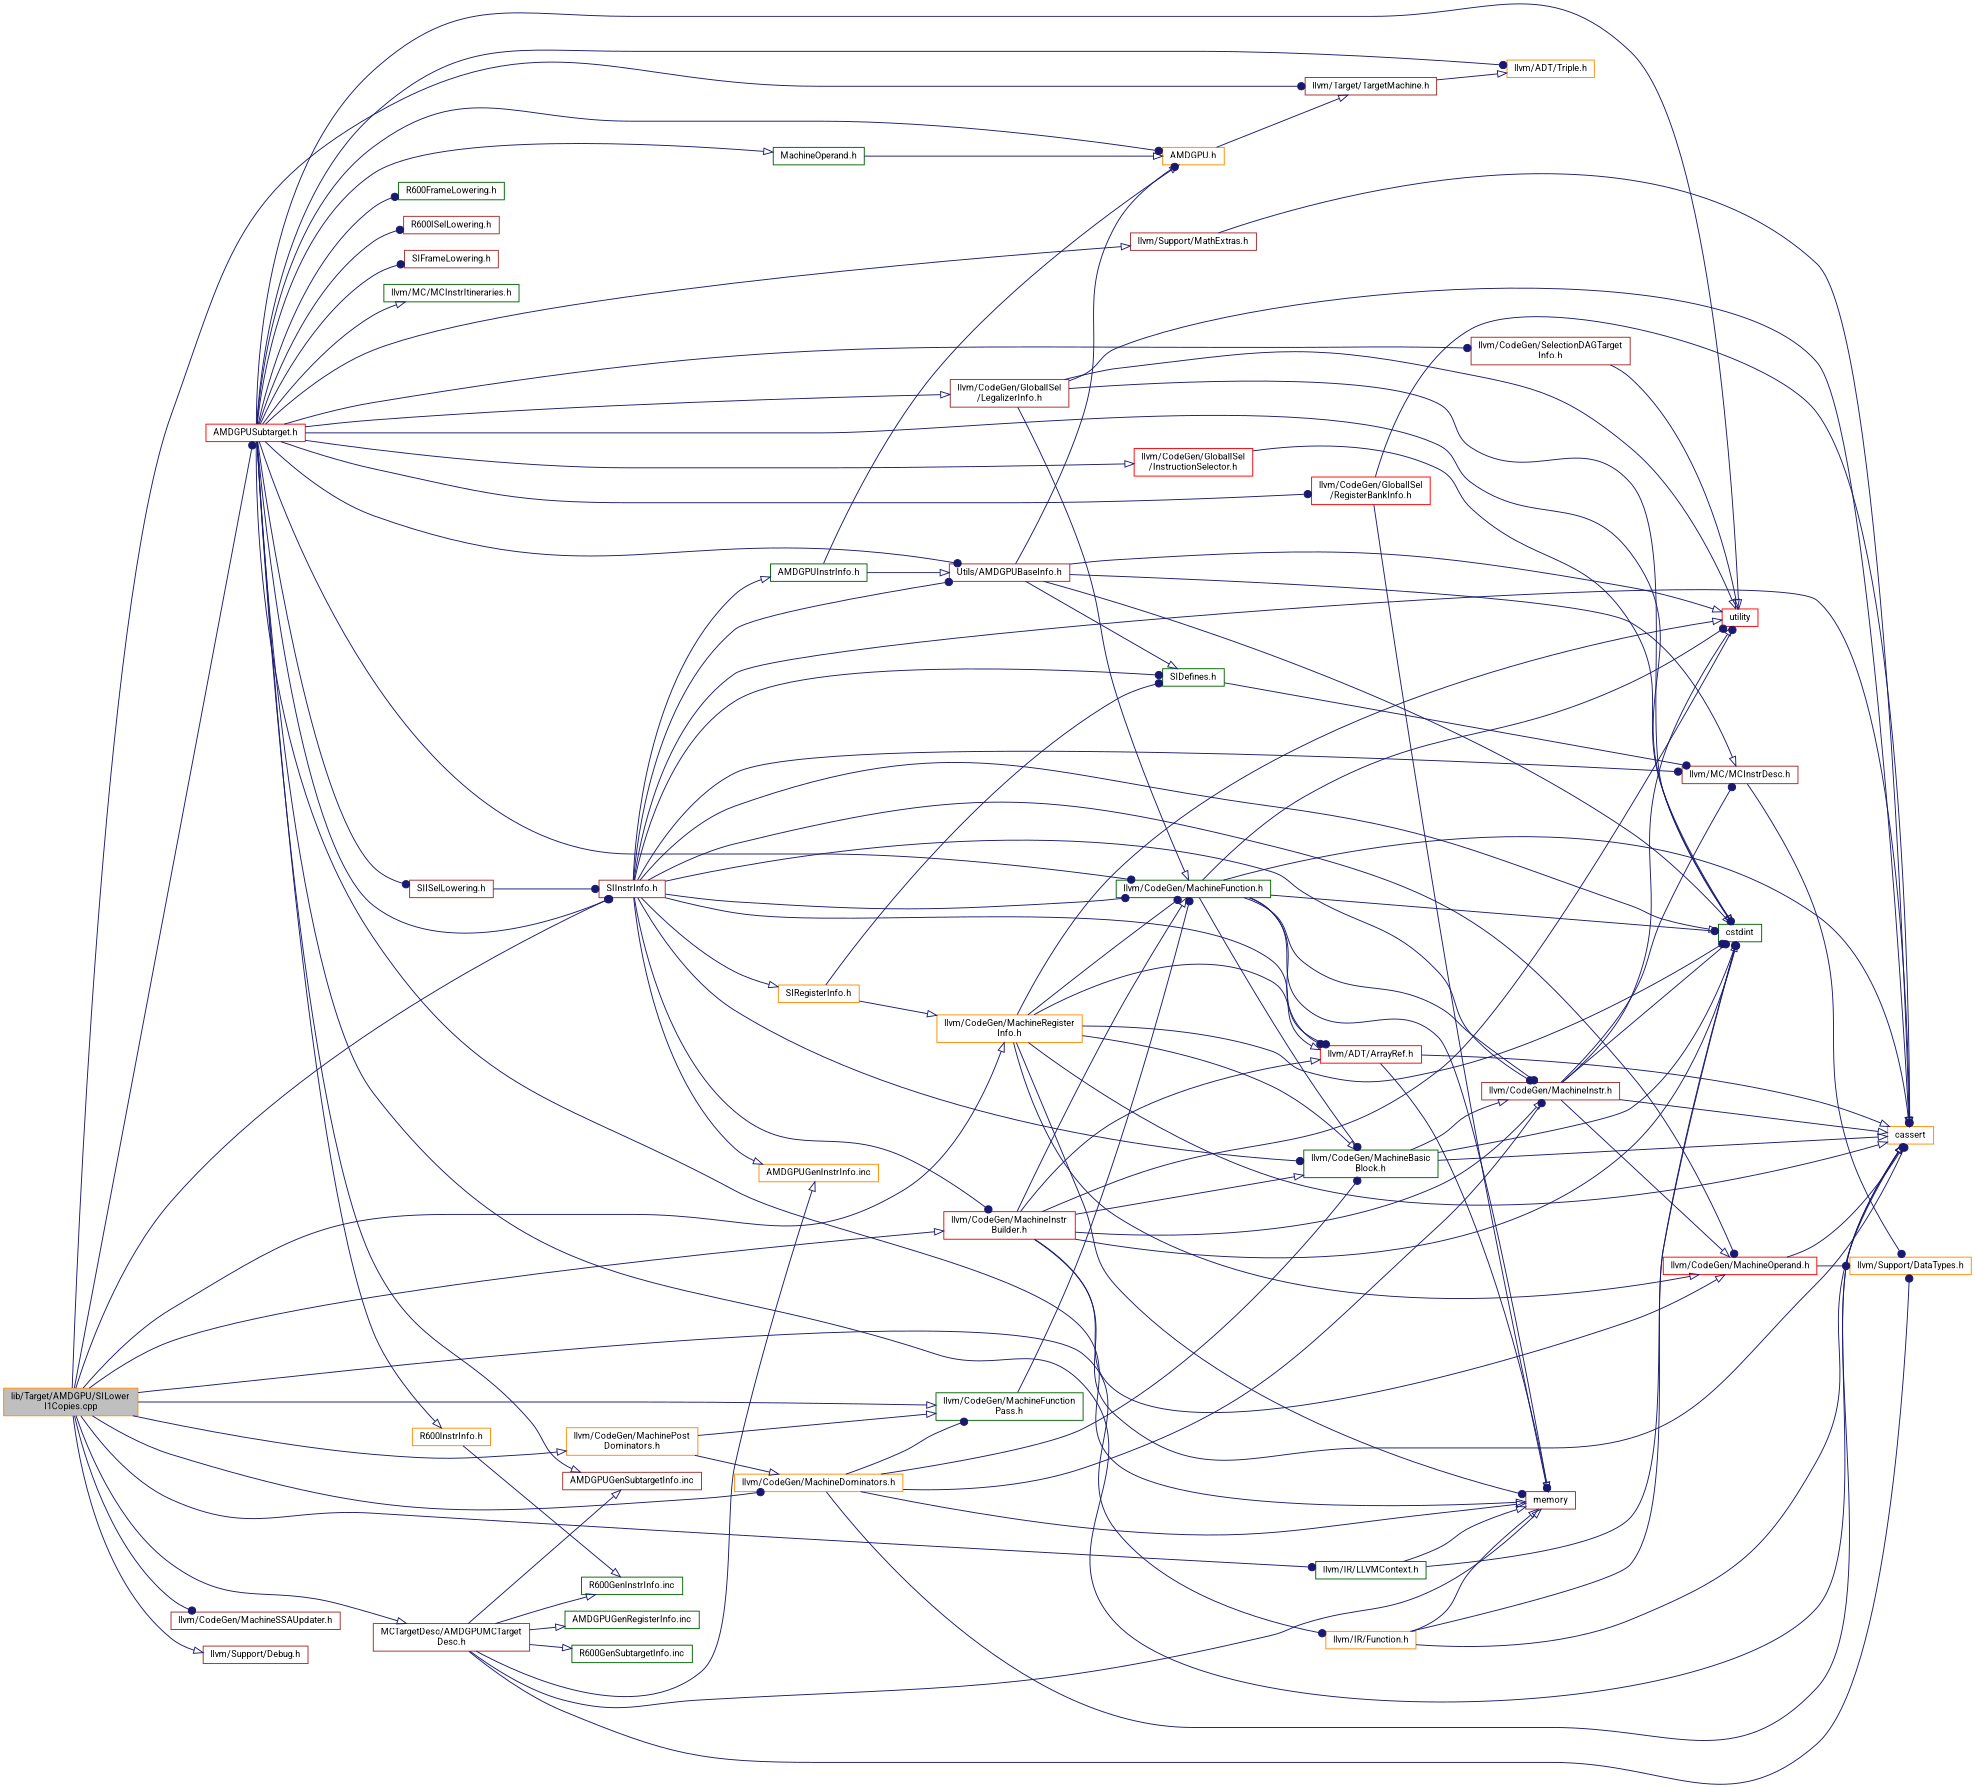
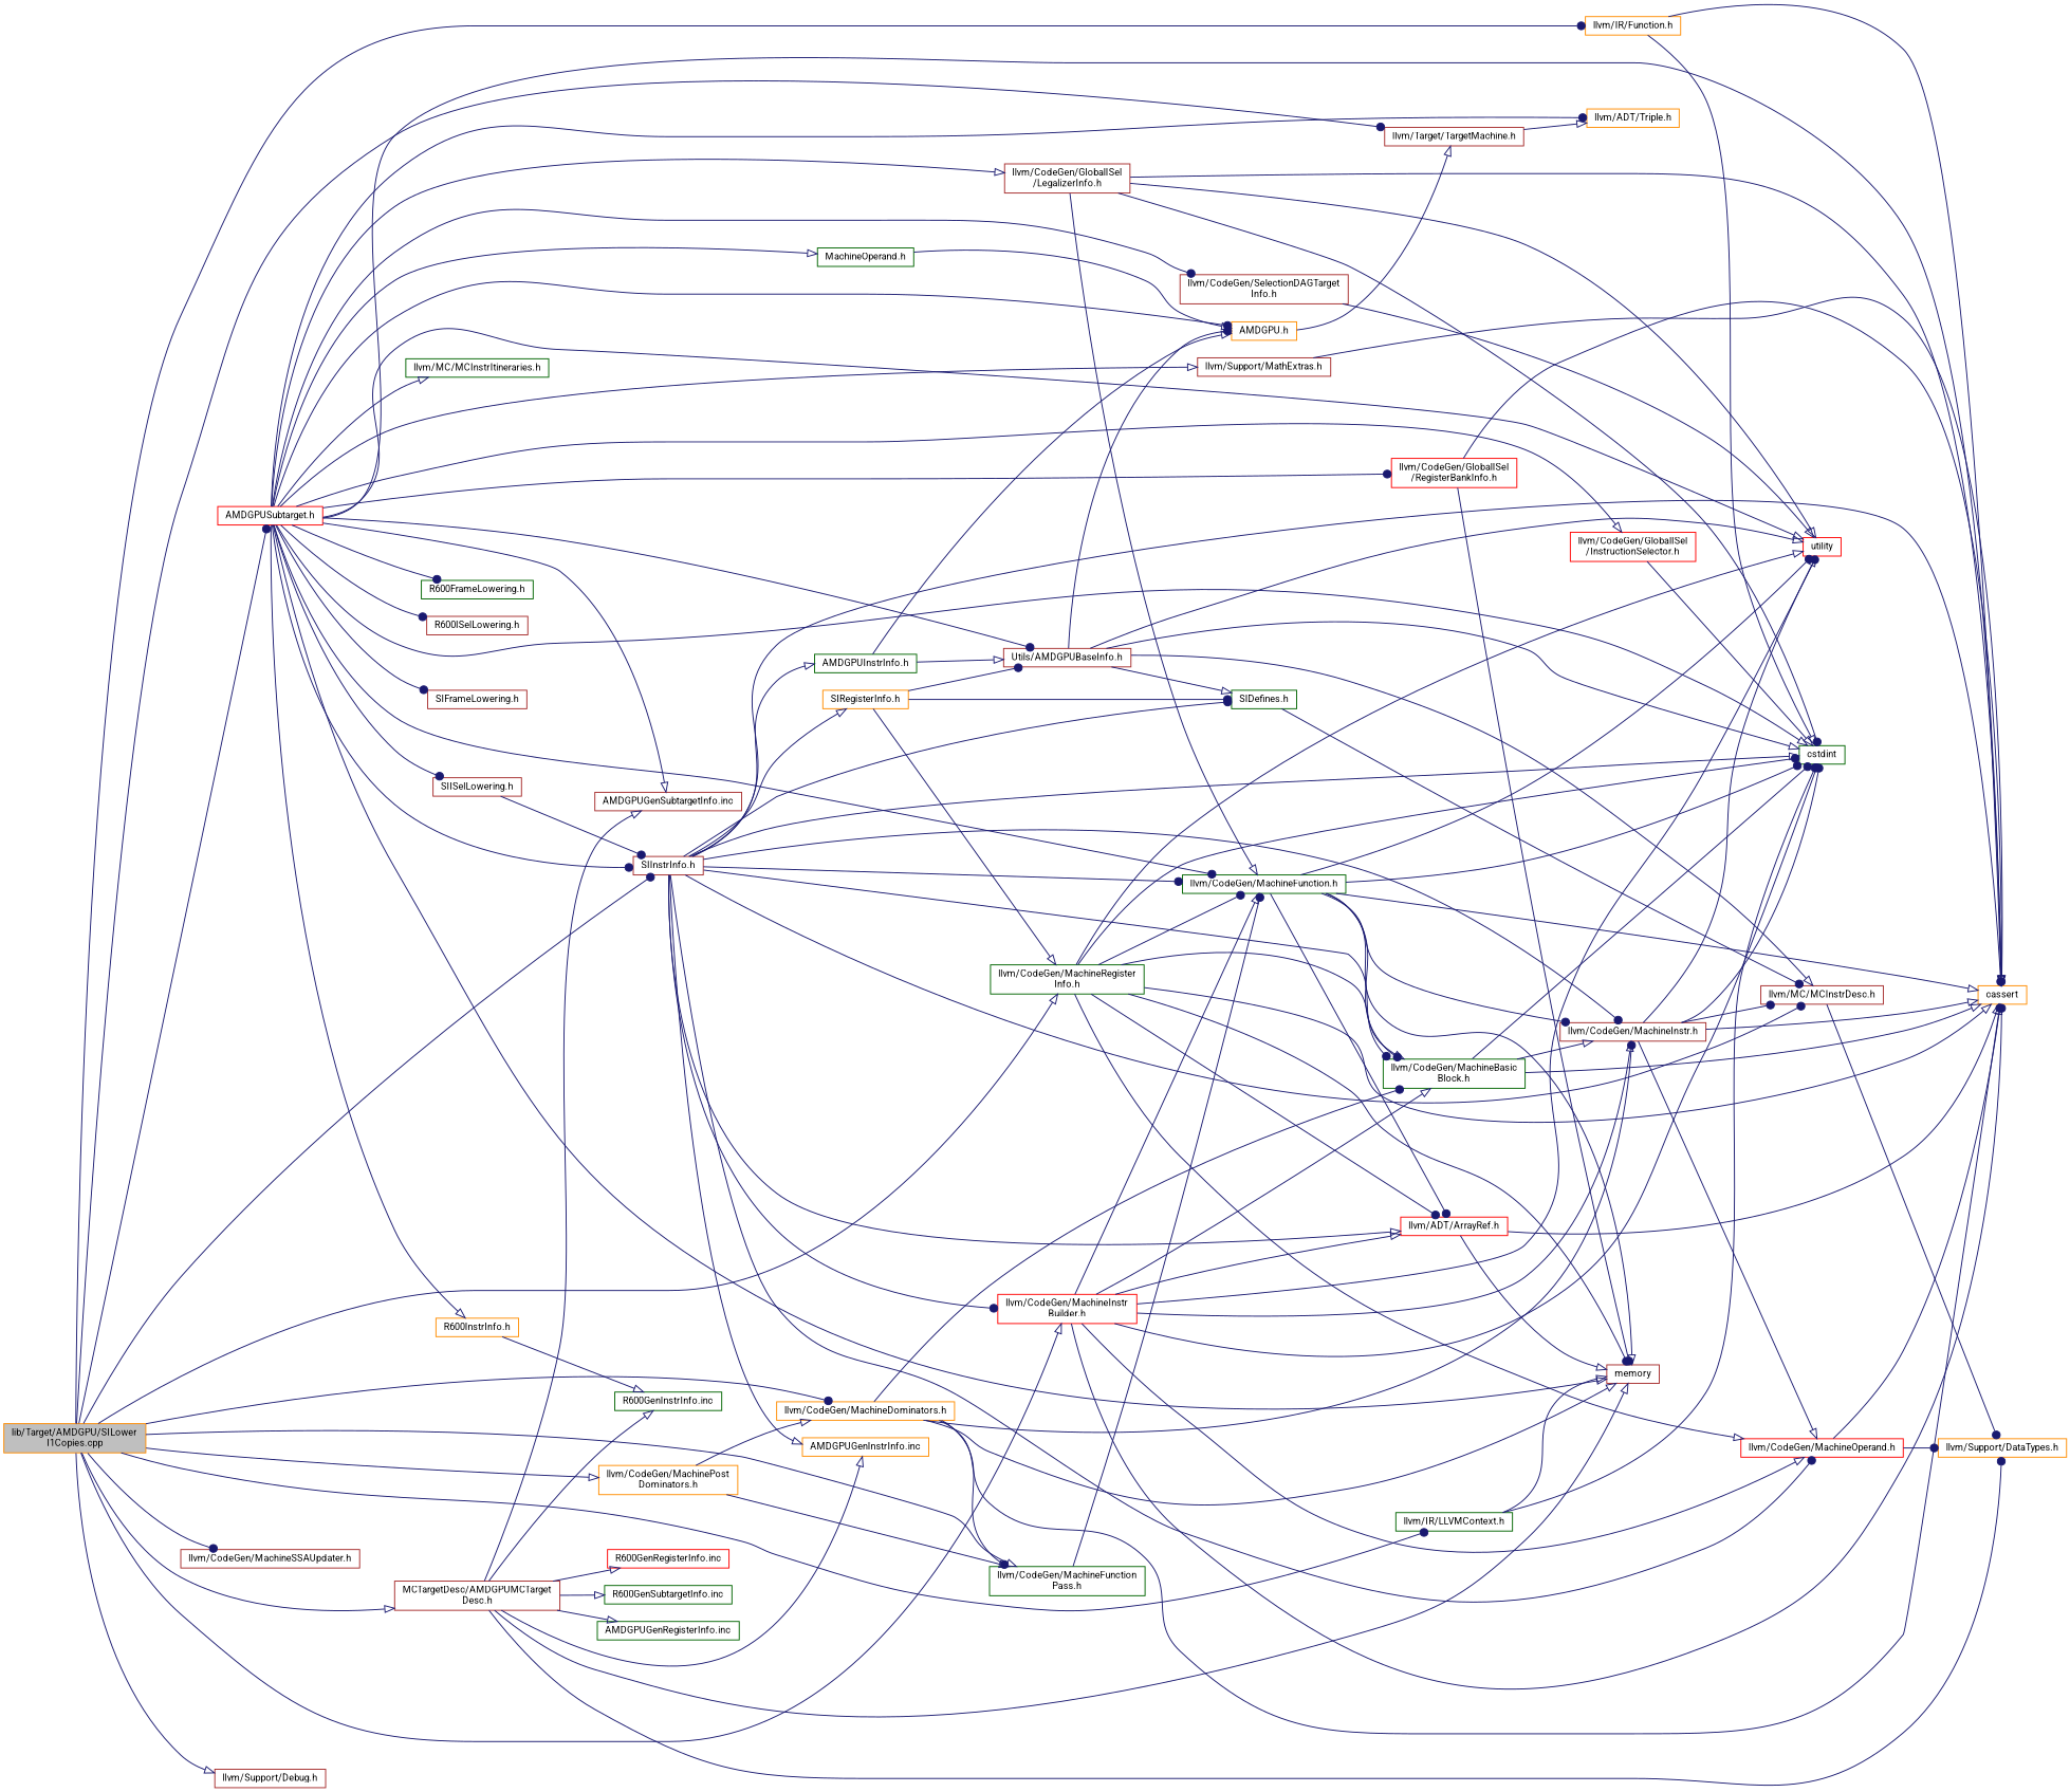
  digraph {
    fontname=Roboto
    rankdir=LR
    node [color=brown fontname=Roboto fontsize=10 shape=box]
    edge [arrowhead=onormal color=midnightblue fontname=Roboto fontsize=10 labelfontname=Helvetica labelfontsize=10 style=solid]
    n1 [color=darkorange fillcolor=grey75 fontcolor=black height=0.2 label="lib/Target/AMDGPU/SILower\lI1Copies.cpp" style=filled width=0.4]
    n2 [height=0.2 label="llvm/Target/TargetMachine.h" width=0.4]
    n3 [color=red height=0.2 label="AMDGPUSubtarget.h" width=0.4]
    n4 [height=0.2 label="SIInstrInfo.h" width=0.4]
-   n5 [color=darkorange height=0.2 label="llvm/CodeGen/MachineRegister\lInfo.h" width=0.4]
+   n5 [color=darkgreen height=0.2 label="llvm/CodeGen/MachineRegister\lInfo.h" width=0.4]
    n6 [color=red height=0.2 label="llvm/CodeGen/MachineInstr\lBuilder.h" width=0.4]
    n7 [height=0.2 label="MCTargetDesc/AMDGPUMCTarget\lDesc.h" width=0.4]
    n8 [color=darkorange height=0.2 label="llvm/CodeGen/MachineDominators.h" width=0.4]
    n9 [color=darkgreen height=0.2 label="llvm/CodeGen/MachineFunction\lPass.h" width=0.4]
    n10 [color=darkorange height=0.2 label="llvm/CodeGen/MachinePost\lDominators.h" width=0.4]
    n11 [height=0.2 label="llvm/CodeGen/MachineSSAUpdater.h" width=0.4]
    n12 [color=darkorange height=0.2 label="llvm/IR/Function.h" width=0.4]
    n13 [color=darkgreen height=0.2 label="llvm/IR/LLVMContext.h" width=0.4]
    n14 [height=0.2 label="llvm/Support/Debug.h" width=0.4]
    n15 [color=darkorange height=0.2 label="AMDGPU.h" width=0.4]
    n16 [color=darkorange height=0.2 label="llvm/ADT/Triple.h" width=0.4]
    n17 [color=darkgreen height=0.2 label="MachineOperand.h" width=0.4]
    n18 [color=darkgreen height=0.2 label="R600FrameLowering.h" width=0.4]
    n19 [height=0.2 label="R600ISelLowering.h" width=0.4]
    n20 [color=darkorange height=0.2 label="R600InstrInfo.h" width=0.4]
    n21 [height=0.2 label="SIFrameLowering.h" width=0.4]
    n22 [height=0.2 label="SIISelLowering.h" width=0.4]
    n23 [height=0.2 label="Utils/AMDGPUBaseInfo.h" width=0.4]
    n24 [color=darkgreen height=0.2 label=cstdint width=0.4]
    n25 [color=red height=0.2 label=utility width=0.4]
    n26 [color=darkorange height=0.2 label=cassert width=0.4]
    n27 [height=0.2 label=memory width=0.4]
    n28 [color=darkgreen height=0.2 label="llvm/CodeGen/MachineFunction.h" width=0.4]
    n29 [color=red height=0.2 label="llvm/CodeGen/GlobalISel\l/InstructionSelector.h" width=0.4]
    n30 [height=0.2 label="llvm/CodeGen/GlobalISel\l/LegalizerInfo.h" width=0.4]
    n31 [color=red height=0.2 label="llvm/CodeGen/GlobalISel\l/RegisterBankInfo.h" width=0.4]
    n32 [height=0.2 label="llvm/CodeGen/SelectionDAGTarget\lInfo.h" width=0.4]
    n33 [color=darkgreen height=0.2 label="llvm/MC/MCInstrItineraries.h" width=0.4]
    n34 [height=0.2 label="llvm/Support/MathExtras.h" width=0.4]
    n35 [height=0.2 label="AMDGPUGenSubtargetInfo.inc" width=0.4]
    n36 [color=darkgreen height=0.2 label="AMDGPUInstrInfo.h" width=0.4]
    n37 [color=darkgreen height=0.2 label="SIDefines.h" width=0.4]
    n38 [height=0.2 label="llvm/MC/MCInstrDesc.h" width=0.4]
    n39 [color=darkorange height=0.2 label="SIRegisterInfo.h" width=0.4]
    n40 [color=red height=0.2 label="llvm/ADT/ArrayRef.h" width=0.4]
    n41 [color=darkgreen height=0.2 label="llvm/CodeGen/MachineBasic\lBlock.h" width=0.4]
    n42 [height=0.2 label="llvm/CodeGen/MachineInstr.h" width=0.4]
    n43 [color=red height=0.2 label="llvm/CodeGen/MachineOperand.h" width=0.4]
    n44 [color=darkorange height=0.2 label="AMDGPUGenInstrInfo.inc" width=0.4]
    n45 [color=darkgreen height=0.2 label="R600GenSubtargetInfo.inc" width=0.4]
    n46 [color=darkgreen height=0.2 label="R600GenInstrInfo.inc" width=0.4]
    n47 [color=darkorange height=0.2 label="llvm/Support/DataTypes.h" width=0.4]
    n48 [color=darkgreen height=0.2 label="AMDGPUGenRegisterInfo.inc" width=0.4]
+   n49 [color=red height=0.2 label="R600GenRegisterInfo.inc" width=0.4]
    n1 -> n2 [arrowhead=dot]
    n1 -> n3 [arrowhead=dot]
    n1 -> n4 [arrowhead=dot]
    n1 -> n5
    n1 -> n6
    n1 -> n7
    n1 -> n8 [arrowhead=dot]
    n1 -> n9
    n1 -> n10
    n1 -> n11 [arrowhead=dot]
    n1 -> n12 [arrowhead=dot]
    n1 -> n13 [arrowhead=dot]
    n1 -> n14
    n2 -> n16
    n3 -> n4 [arrowhead=dot]
    n3 -> n15 [arrowhead=dot]
    n3 -> n16 [arrowhead=dot]
    n3 -> n17
    n3 -> n18 [arrowhead=dot]
    n3 -> n19 [arrowhead=dot]
    n3 -> n20
    n3 -> n21 [arrowhead=dot]
    n3 -> n22 [arrowhead=dot]
    n3 -> n23 [arrowhead=dot]
    n3 -> n24
    n3 -> n25
    n3 -> n26
    n3 -> n27
    n3 -> n28 [arrowhead=dot]
    n3 -> n29
    n3 -> n30
    n3 -> n31 [arrowhead=dot]
    n3 -> n32 [arrowhead=dot]
    n3 -> n33
    n3 -> n34
    n3 -> n35
    n4 -> n6 [arrowhead=dot]
-   n4 -> n23 [arrowhead=dot]
+   n39 -> n23 [arrowhead=dot]
    n4 -> n24
    n4 -> n26 [arrowhead=dot]
    n4 -> n28 [arrowhead=dot]
    n4 -> n36
    n4 -> n37 [arrowhead=dot]
    n4 -> n38 [arrowhead=dot]
    n4 -> n39
    n4 -> n40
    n4 -> n41 [arrowhead=dot]
    n4 -> n42 [arrowhead=dot]
    n4 -> n43 [arrowhead=dot]
    n4 -> n44
    n5 -> n24 [arrowhead=dot]
    n5 -> n25
    n5 -> n26
    n5 -> n27 [arrowhead=dot]
    n5 -> n28 [arrowhead=dot]
    n5 -> n40 [arrowhead=dot]
    n5 -> n41
    n5 -> n43
    n6 -> n24 [arrowhead=dot]
    n6 -> n25 [arrowhead=dot]
    n6 -> n26 [arrowhead=dot]
    n6 -> n28
    n6 -> n40
    n6 -> n41
    n6 -> n42
    n6 -> n43
    n7 -> n27
    n7 -> n35
    n7 -> n44
    n7 -> n45
    n7 -> n46
    n7 -> n47 [arrowhead=dot]
    n7 -> n48
+   n7 -> n49
    n8 -> n9 [arrowhead=dot]
    n8 -> n26
    n8 -> n27
    n8 -> n41 [arrowhead=dot]
    n8 -> n42 [arrowhead=dot]
    n9 -> n28 [arrowhead=dot]
    n10 -> n8
    n10 -> n9
    n12 -> n24
    n12 -> n26
-   n12 -> n27
    n13 -> n24 [arrowhead=dot]
    n13 -> n27
    n15 -> n2
    n17 -> n15
    n20 -> n46
    n22 -> n4 [arrowhead=dot]
    n23 -> n15 [arrowhead=dot]
    n23 -> n24
    n23 -> n25
    n23 -> n37
    n23 -> n38
    n28 -> n24 [arrowhead=dot]
    n28 -> n25 [arrowhead=dot]
    n28 -> n26
    n28 -> n27
    n28 -> n40 [arrowhead=dot]
    n28 -> n41 [arrowhead=dot]
    n28 -> n42 [arrowhead=dot]
    n29 -> n24
    n30 -> n24 [arrowhead=dot]
    n30 -> n25
    n30 -> n26 [arrowhead=dot]
    n30 -> n28
    n31 -> n26
    n31 -> n27 [arrowhead=dot]
    n32 -> n25
    n34 -> n26
    n36 -> n15
    n36 -> n23
    n37 -> n38 [arrowhead=dot]
    n38 -> n47 [arrowhead=dot]
    n39 -> n5
    n39 -> n37 [arrowhead=dot]
    n40 -> n26
    n40 -> n27
    n41 -> n24 [arrowhead=dot]
    n41 -> n26
    n41 -> n42
    n42 -> n24 [arrowhead=dot]
    n42 -> n25
    n42 -> n26
    n42 -> n38 [arrowhead=dot]
    n42 -> n43
    n43 -> n26 [arrowhead=dot]
    n43 -> n47 [arrowhead=dot]
  }
